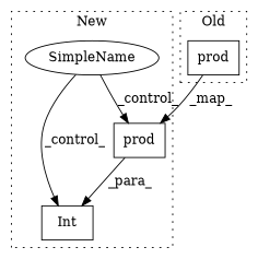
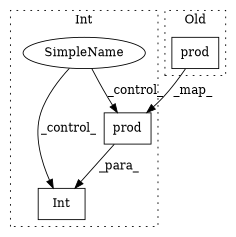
  digraph {
    node [a=32 l="5,1" shape=box]
    n1 [label=prod s="12108,12123"]
    n2 [l="4,1" label=Int s="12098,12124"]
    n3 [a=42 label=SimpleName shape=ellipse l=""]
    n4 [label=prod s="12045,12060"]
    subgraph cluster_1 {
-     label=New
+     label=Int
      style=dotted
      n1
      n2
      n3
    }
    subgraph cluster_2 {
      label=Old
      style=dotted
      n4
    }
    n1 -> n2 [label=_para_]
    n3 -> n1 [label=_control_]
    n3 -> n2 [label=_control_]
    n4 -> n1 [label=_map_]
  }
